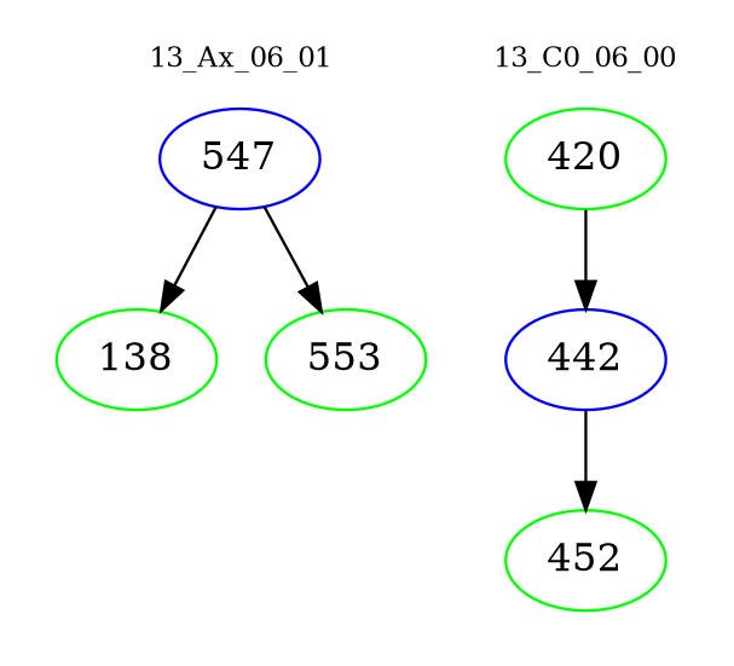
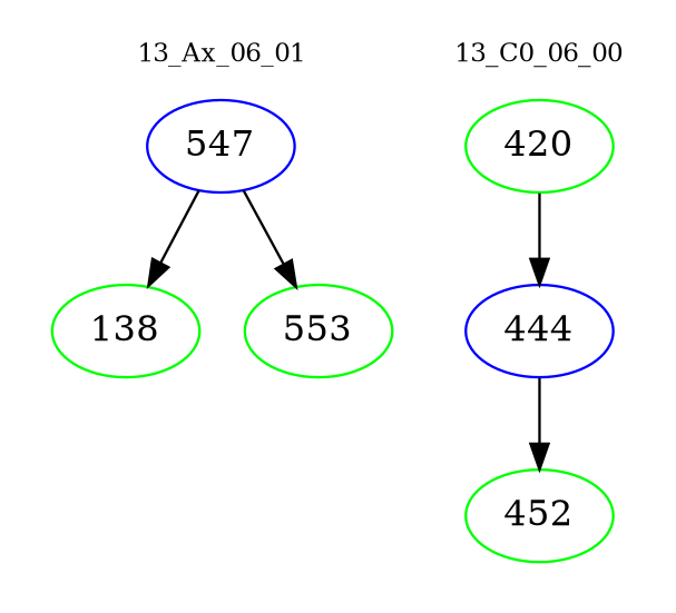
  digraph {
    node [color=green]
    edge [color=black]
    n1 [color=blue label=547]
    n2 [label=138]
    n3 [label=553]
-   n4 [color=blue label=442]
+   n4 [color=blue label=444]
    n5 [label=420]
    n6 [label=452]
    subgraph cluster_1 {
      color=white
      fontsize=10
      label="13_Ax_06_01"
      n1
      n2
      n3
    }
    subgraph cluster_2 {
      color=white
      fontsize=10
      label="13_C0_06_00"
      n4
      n5
      n6
    }
    n1 -> n2
    n1 -> n3
    n4 -> n6
    n5 -> n4
  }
